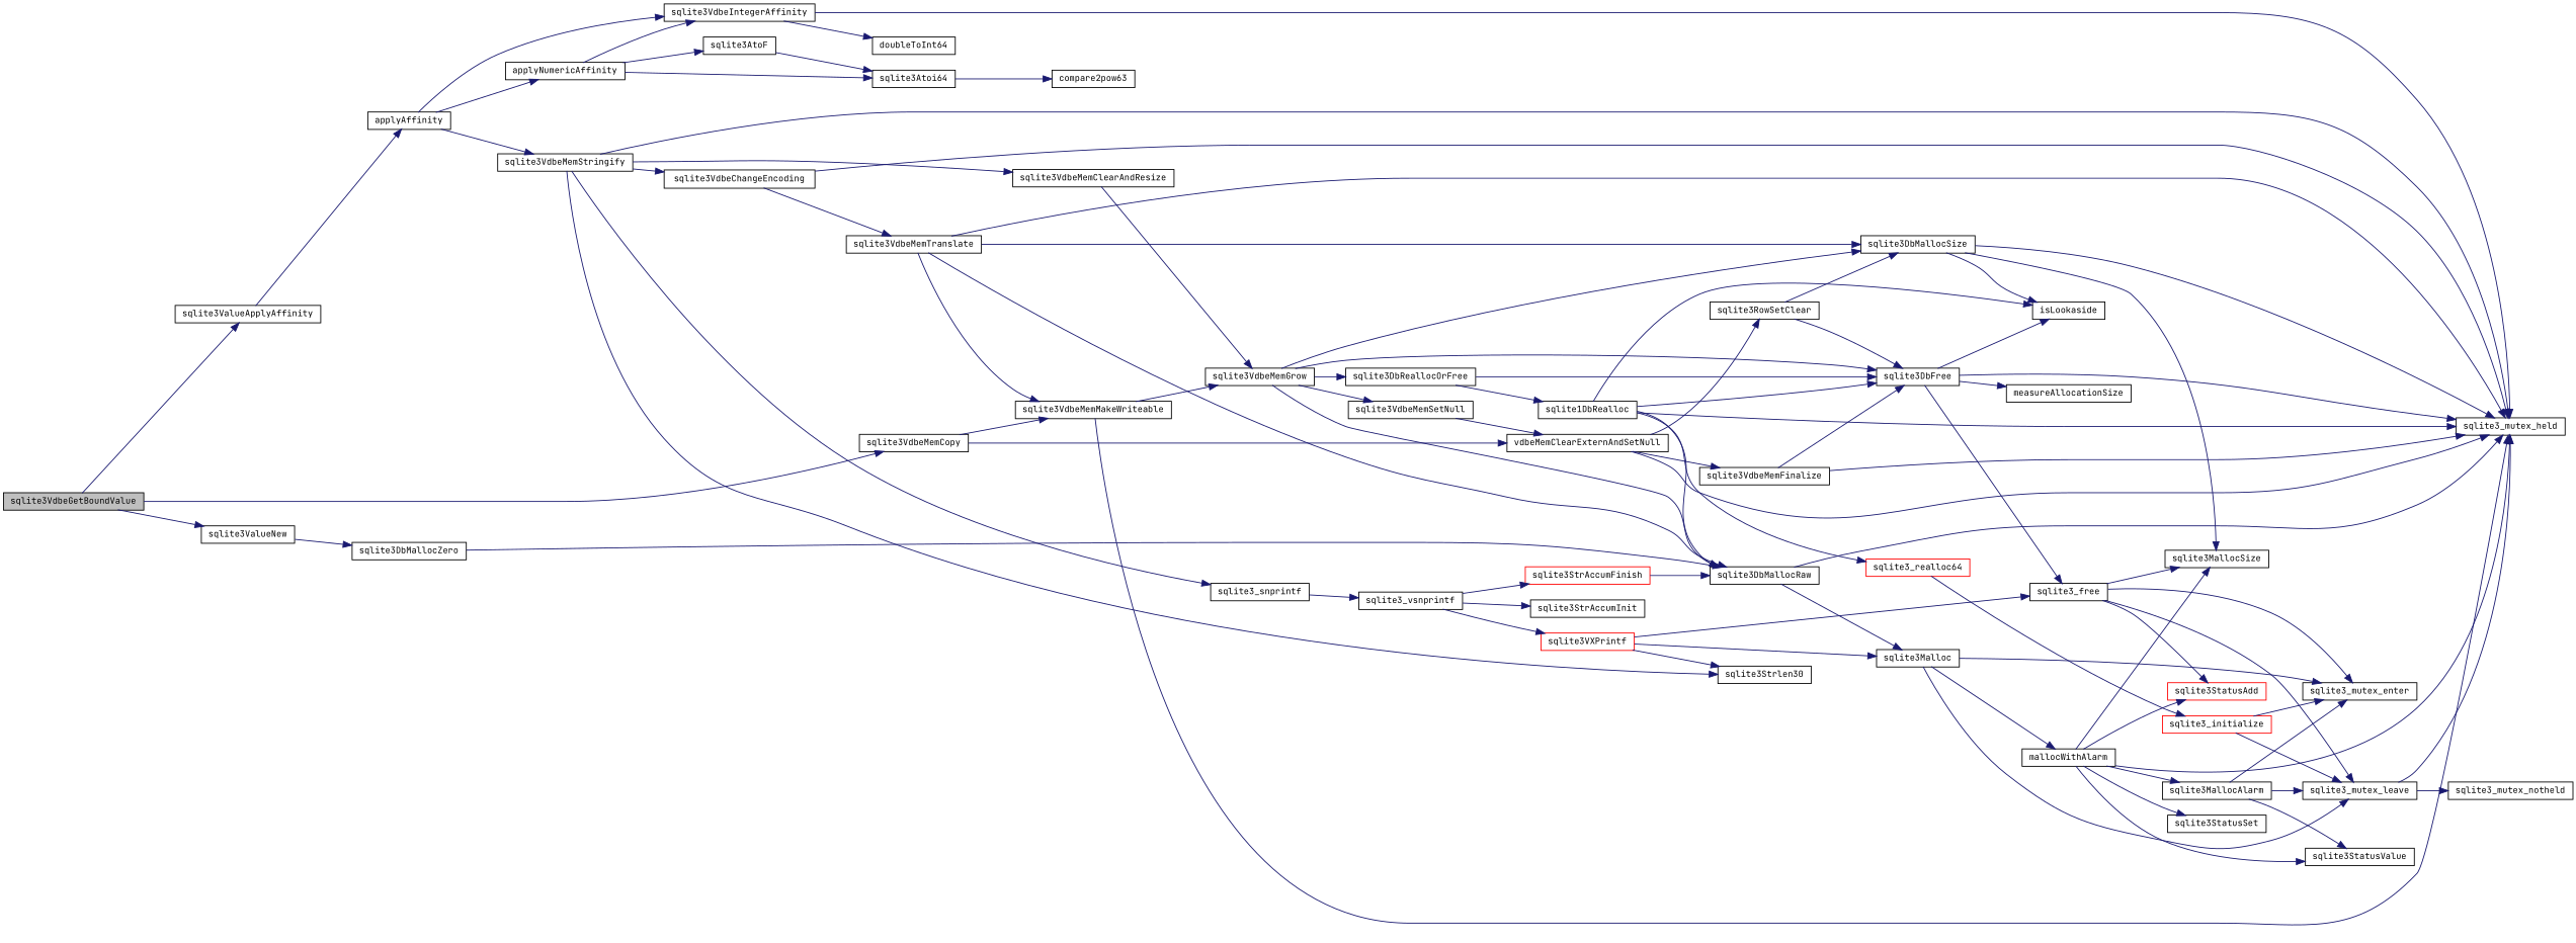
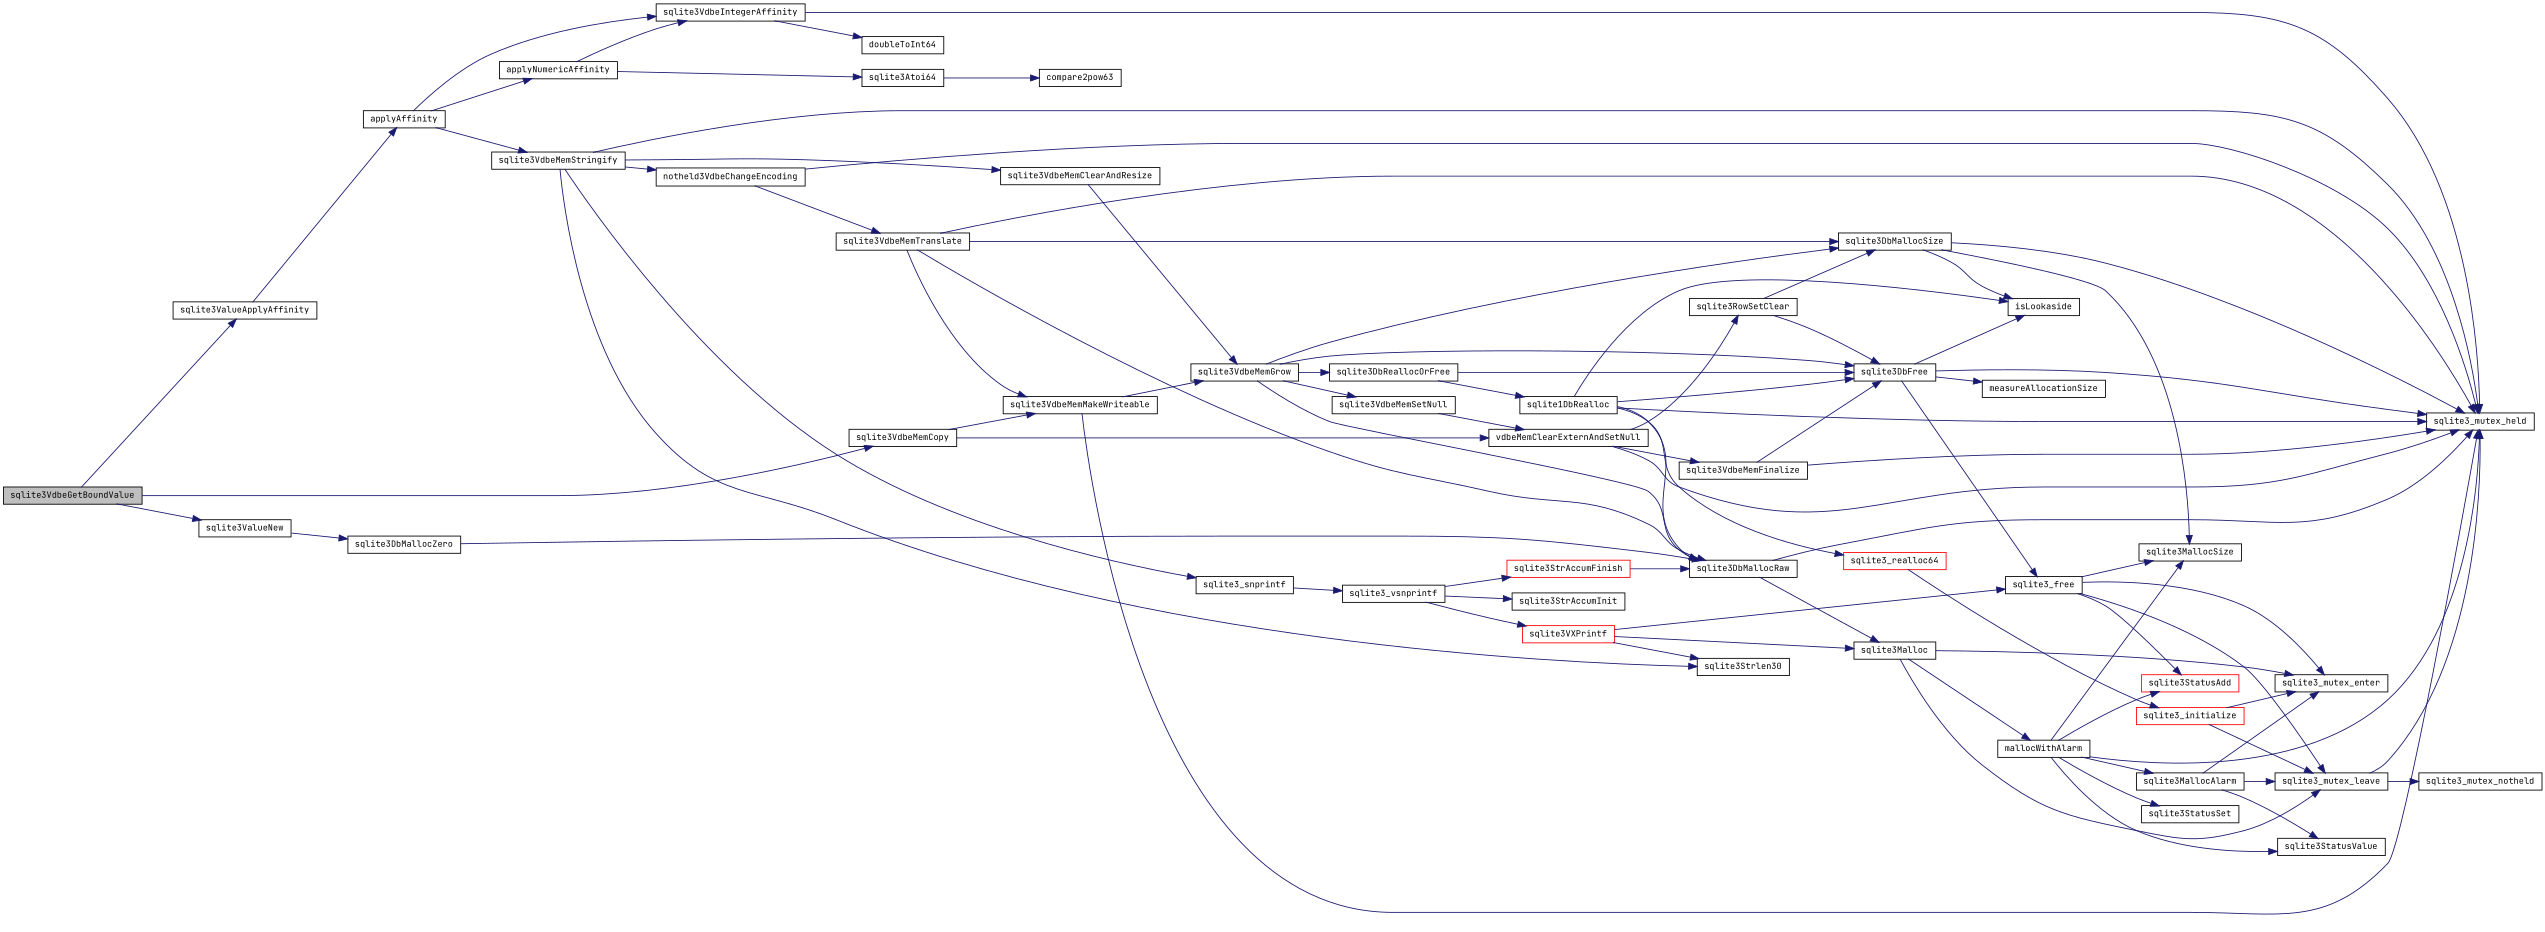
  digraph {
    fontname="JetBrains Mono"
    rankdir=LR
    node [color=black fillcolor=white fontname="JetBrains Mono" fontsize=10 shape=record style=filled]
    edge [color=midnightblue fontname="JetBrains Mono" fontsize=10 labelfontname=FreeSans labelfontsize=10 style=solid]
    n1 [fillcolor=grey75 fontcolor=black height=0.2 label=sqlite3VdbeGetBoundValue width=0.4]
    n2 [height=0.2 label=sqlite3ValueNew width=0.4]
    n3 [height=0.2 label=sqlite3VdbeMemCopy width=0.4]
    n4 [height=0.2 label=sqlite3ValueApplyAffinity width=0.4]
    n5 [height=0.2 label=sqlite3DbMallocZero width=0.4]
    n6 [height=0.2 label=vdbeMemClearExternAndSetNull width=0.4]
    n7 [height=0.2 label=sqlite3VdbeMemMakeWriteable width=0.4]
    n8 [height=0.2 label=applyAffinity width=0.4]
    n9 [height=0.2 label=sqlite3DbMallocRaw width=0.4]
    n10 [height=0.2 label=sqlite3_mutex_held width=0.4]
    n11 [height=0.2 label=sqlite3Malloc width=0.4]
    n12 [height=0.2 label=sqlite3_mutex_enter width=0.4]
    n13 [height=0.2 label=mallocWithAlarm width=0.4]
    n14 [height=0.2 label=sqlite3_mutex_leave width=0.4]
    n15 [height=0.2 label=sqlite3StatusSet width=0.4]
    n16 [height=0.2 label=sqlite3StatusValue width=0.4]
    n17 [height=0.2 label=sqlite3MallocAlarm width=0.4]
    n18 [height=0.2 label=sqlite3MallocSize width=0.4]
    n19 [color=red height=0.2 label=sqlite3StatusAdd width=0.4]
    n20 [height=0.2 label=sqlite3_mutex_notheld width=0.4]
    n21 [height=0.2 label=sqlite3VdbeMemFinalize width=0.4]
    n22 [height=0.2 label=sqlite3RowSetClear width=0.4]
    n23 [height=0.2 label=sqlite3VdbeMemGrow width=0.4]
    n24 [height=0.2 label=sqlite3DbFree width=0.4]
    n25 [height=0.2 label=sqlite3DbMallocSize width=0.4]
    n26 [height=0.2 label=measureAllocationSize width=0.4]
    n27 [height=0.2 label=isLookaside width=0.4]
    n28 [height=0.2 label=sqlite3_free width=0.4]
    n29 [height=0.2 label=sqlite3DbReallocOrFree width=0.4]
    n30 [height=0.2 label=sqlite3VdbeMemSetNull width=0.4]
    n31 [height=0.2 label=sqlite1DbRealloc width=0.4]
    n32 [color=red height=0.2 label=sqlite3_realloc64 width=0.4]
    n33 [color=red height=0.2 label=sqlite3_initialize width=0.4]
    n34 [height=0.2 label=applyNumericAffinity width=0.4]
    n35 [height=0.2 label=sqlite3VdbeIntegerAffinity width=0.4]
    n36 [height=0.2 label=sqlite3VdbeMemStringify width=0.4]
-   n37 [height=0.2 label=sqlite3AtoF width=0.4]
    n38 [height=0.2 label=sqlite3Atoi64 width=0.4]
    n39 [height=0.2 label=doubleToInt64 width=0.4]
    n40 [height=0.2 label=sqlite3VdbeMemClearAndResize width=0.4]
    n41 [height=0.2 label=sqlite3_snprintf width=0.4]
    n42 [height=0.2 label=sqlite3Strlen30 width=0.4]
-   n43 [height=0.2 label=sqlite3VdbeChangeEncoding width=0.4]
+   n43 [height=0.2 label=notheld3VdbeChangeEncoding width=0.4]
    n44 [height=0.2 label=compare2pow63 width=0.4]
    n45 [height=0.2 label=sqlite3_vsnprintf width=0.4]
    n46 [height=0.2 label=sqlite3VdbeMemTranslate width=0.4]
    n47 [height=0.2 label=sqlite3StrAccumInit width=0.4]
    n48 [color=red height=0.2 label=sqlite3VXPrintf width=0.4]
    n49 [color=red height=0.2 label=sqlite3StrAccumFinish width=0.4]
    n1 -> n2
    n1 -> n3
    n1 -> n4
    n2 -> n5
    n3 -> n6
    n3 -> n7
    n4 -> n8
    n5 -> n9
    n6 -> n10
    n6 -> n21
    n6 -> n22
    n7 -> n10
    n7 -> n23
    n8 -> n34
    n8 -> n35
    n8 -> n36
    n9 -> n10
    n9 -> n11
    n11 -> n12
    n11 -> n13
    n11 -> n14
    n13 -> n10
    n13 -> n15
    n13 -> n16
    n13 -> n17
    n13 -> n18
    n13 -> n19
    n14 -> n10
    n14 -> n20
    n17 -> n12
    n17 -> n14
    n17 -> n16
    n21 -> n10
    n21 -> n24
    n22 -> n24
    n22 -> n25
    n23 -> n9
    n23 -> n24
    n23 -> n25
    n23 -> n29
    n23 -> n30
    n24 -> n10
    n24 -> n26
    n24 -> n27
    n24 -> n28
    n25 -> n10
    n25 -> n18
    n25 -> n27
    n28 -> n12
    n28 -> n14
    n28 -> n18
    n28 -> n19
    n29 -> n24
    n29 -> n31
    n30 -> n6
    n31 -> n9
    n31 -> n10
    n31 -> n24
    n31 -> n27
    n31 -> n32
    n32 -> n33
    n33 -> n12
    n33 -> n14
    n34 -> n35
-   n34 -> n37
    n34 -> n38
    n35 -> n10
    n35 -> n39
    n36 -> n10
    n36 -> n40
    n36 -> n41
    n36 -> n42
    n36 -> n43
-   n37 -> n38
    n38 -> n44
    n40 -> n23
    n41 -> n45
    n43 -> n10
    n43 -> n46
    n45 -> n47
    n45 -> n48
    n45 -> n49
    n46 -> n7
    n46 -> n9
    n46 -> n10
    n46 -> n25
    n48 -> n11
    n48 -> n28
    n48 -> n42
    n49 -> n9
  }
